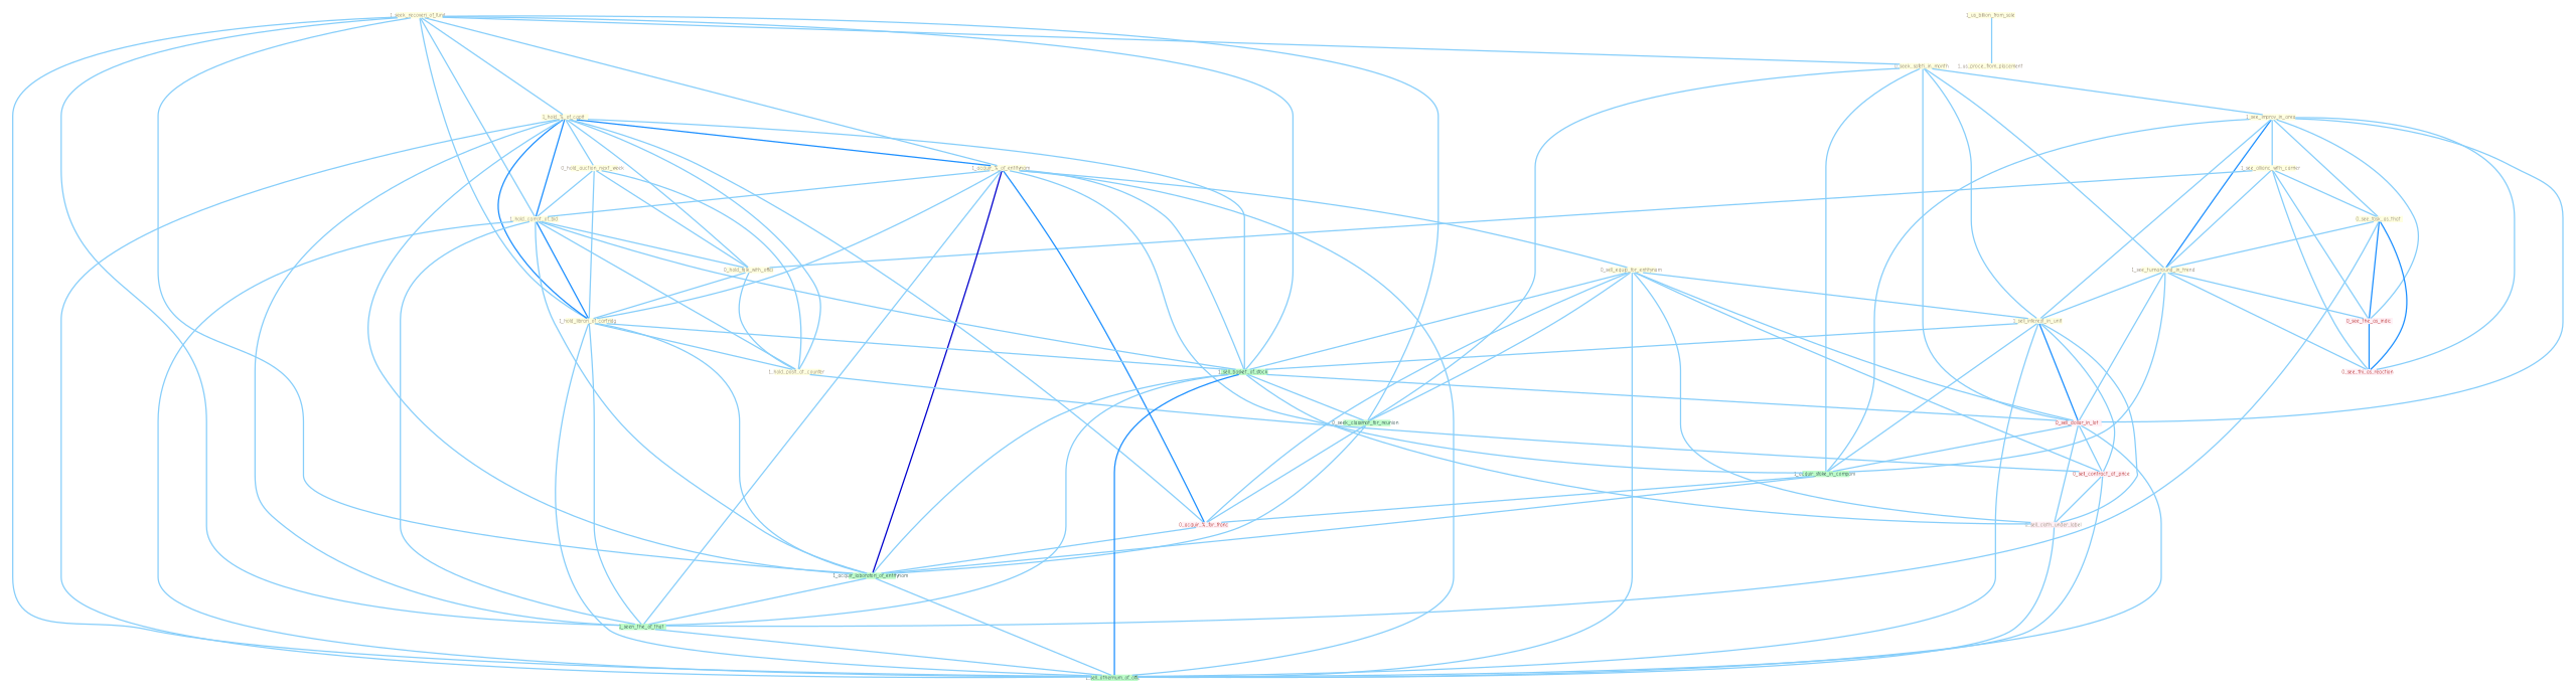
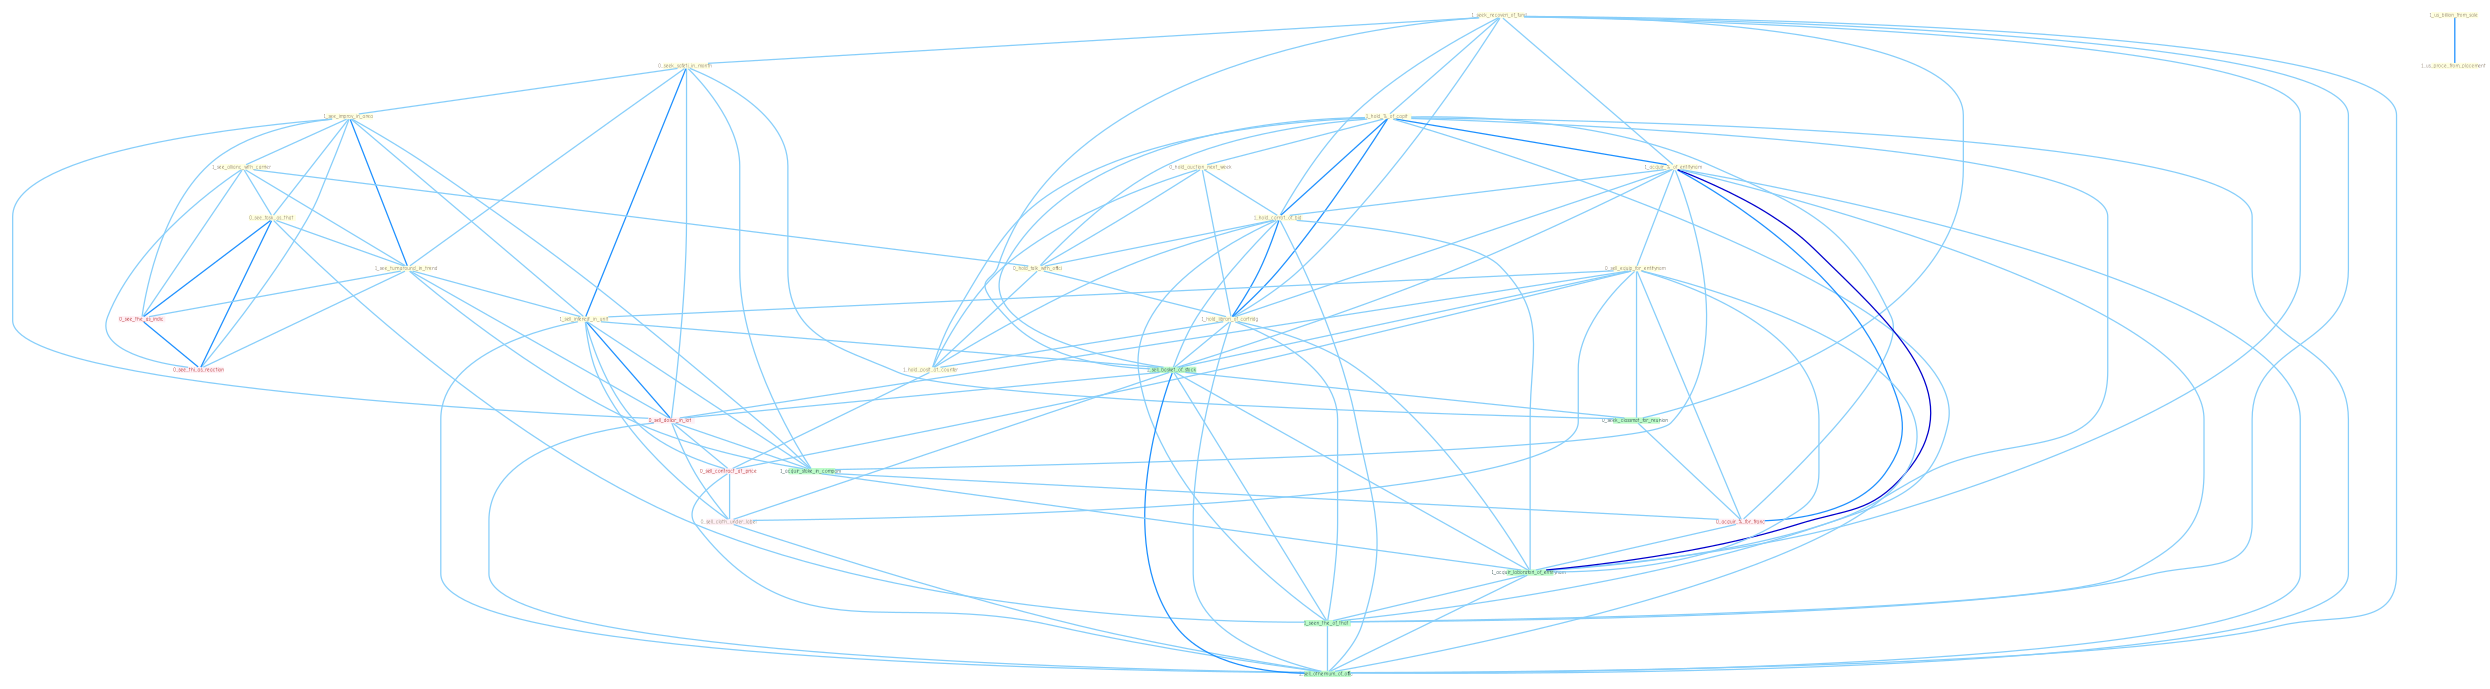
  graph {
    fontname="Comic Neue"
    node [color="#ffffe0" fixedsize=true fontcolor="#8b7d6b" fontname="Comic Neue" fontsize=4 shape=polygon style=filled]
    edge [color="#87cefa" fontname="Comic Neue" w=1]
    "1_seek_recoveri_of_fund " [height=.06 width=.5]
    "0_seek_safeti_in_month " [height=.06 width=.5]
    "1_see_improv_in_area " [height=.06 width=.5]
    "1_see_allianc_with_carrier " [height=.06 width=.5]
    "0_see_task_as_that " [height=.06 width=.5]
    "1_hold_%_of_capit " [height=.06 width=.5]
    "1_acquir_%_of_entitynam " [height=.06 width=.5]
    "1_see_turnaround_in_trend " [height=.06 width=.5]
    "0_hold_auction_next_week " [height=.06 width=.5]
    "1_hold_carrot_of_bid " [height=.06 width=.5]
    "0_sell_equip_for_entitynam " [height=.06 width=.5]
    "1_us_billion_from_sale " [height=.06 width=.5]
    "1_us_proce_from_placement " [height=.06 width=.5]
    "1_sell_interest_in_unit " [height=.06 width=.5]
    "0_hold_talk_with_offici " [height=.06 width=.5]
    "1_hold_librari_of_cartridg " [height=.06 width=.5]
    "1_hold_posit_at_counter " [height=.06 width=.5]
    "0_sell_dollar_in_lot " [color="#fff0f5" fontcolor="#b22222" height=.06 width=.5]
    n19 [color="#fff0f5" fontcolor="#b22222" height=.06 label="0_see_the_as_indic" width=.5]
    "0_acquir_%_for_franc " [color="#fff0f5" fontcolor="#b22222" height=.06 width=.5]
    "0_sell_contract_at_price " [color="#fff0f5" fontcolor="#b22222" height=.06 width=.5]
    "0_sell_cloth_under_label " [color="#fff0f5" height=.06 width=.5]
    "0_see_thi_as_reaction " [color="#fff0f5" fontcolor="#b22222" height=.06 width=.5]
    "0_seek_classmat_for_reunion " [color="#BDFCC9" fontcolor="#2f4f4f" height=.06 width=.5]
    "1_sell_basket_of_stock " [color="#BDFCC9" fontcolor="#2f4f4f" height=.06 width=.5]
    "1_acquir_laboratori_of_entitynam " [color="#BDFCC9" fontcolor="#2f4f4f" height=.06 width=.5]
    "1_seen_the_of_that " [color="#BDFCC9" fontcolor="#2f4f4f" height=.06 width=.5]
    "1_sell_othernum_of_offic " [color="#BDFCC9" fontcolor="#2f4f4f" height=.06 width=.5]
    "1_acquir_stake_in_compani " [color="#BDFCC9" fontcolor="#2f4f4f" height=.06 width=.5]
    subgraph sub_1 {
      "1_seek_recoveri_of_fund "
      "0_seek_safeti_in_month "
      "1_see_improv_in_area "
      "1_see_allianc_with_carrier "
      "0_see_task_as_that "
      "1_hold_%_of_capit "
      "1_acquir_%_of_entitynam "
      "1_see_turnaround_in_trend "
      "0_hold_auction_next_week "
      "1_hold_carrot_of_bid "
      "0_sell_equip_for_entitynam "
      "1_us_billion_from_sale "
      "1_us_proce_from_placement "
      "1_sell_interest_in_unit "
      "0_hold_talk_with_offici "
      "1_hold_librari_of_cartridg "
      "1_hold_posit_at_counter "
    }
    subgraph sub_2 {
      "0_sell_dollar_in_lot "
      n19
      "0_acquir_%_for_franc "
      "0_sell_contract_at_price "
      "0_sell_cloth_under_label "
      "0_see_thi_as_reaction "
    }
    "1_seek_recoveri_of_fund " -- "0_seek_safeti_in_month "
    "1_seek_recoveri_of_fund " -- "1_hold_%_of_capit "
    "1_seek_recoveri_of_fund " -- "1_acquir_%_of_entitynam "
    "1_seek_recoveri_of_fund " -- "1_hold_carrot_of_bid "
    "1_seek_recoveri_of_fund " -- "1_hold_librari_of_cartridg "
    "1_seek_recoveri_of_fund " -- "0_seek_classmat_for_reunion "
    "1_seek_recoveri_of_fund " -- "1_sell_basket_of_stock "
    "1_seek_recoveri_of_fund " -- "1_acquir_laboratori_of_entitynam "
    "1_seek_recoveri_of_fund " -- "1_seen_the_of_that "
    "1_seek_recoveri_of_fund " -- "1_sell_othernum_of_offic "
    "0_seek_safeti_in_month " -- "1_see_improv_in_area "
    "0_seek_safeti_in_month " -- "1_see_turnaround_in_trend "
-   "0_seek_safeti_in_month " -- "1_sell_interest_in_unit "
+   "0_seek_safeti_in_month " -- "1_sell_interest_in_unit " [color="#1e90ff"]
    "0_seek_safeti_in_month " -- "0_sell_dollar_in_lot "
    "0_seek_safeti_in_month " -- "0_seek_classmat_for_reunion "
    "0_seek_safeti_in_month " -- "1_acquir_stake_in_compani "
    "1_see_improv_in_area " -- "1_see_allianc_with_carrier "
    "1_see_improv_in_area " -- "0_see_task_as_that "
    "1_see_improv_in_area " -- "1_see_turnaround_in_trend " [color="#1e90ff" w=2]
    "1_see_improv_in_area " -- "1_sell_interest_in_unit "
    "1_see_improv_in_area " -- "0_sell_dollar_in_lot "
    "1_see_improv_in_area " -- n19
    "1_see_improv_in_area " -- "0_see_thi_as_reaction "
    "1_see_improv_in_area " -- "1_acquir_stake_in_compani "
    "1_see_allianc_with_carrier " -- "0_see_task_as_that "
    "1_see_allianc_with_carrier " -- "1_see_turnaround_in_trend "
    "1_see_allianc_with_carrier " -- "0_hold_talk_with_offici "
    "1_see_allianc_with_carrier " -- n19
    "1_see_allianc_with_carrier " -- "0_see_thi_as_reaction "
    "0_see_task_as_that " -- "1_see_turnaround_in_trend "
    "0_see_task_as_that " -- n19 [color="#1e90ff" w=2]
    "0_see_task_as_that " -- "0_see_thi_as_reaction " [color="#1e90ff" w=2]
    "0_see_task_as_that " -- "1_seen_the_of_that "
    "1_hold_%_of_capit " -- "1_acquir_%_of_entitynam " [color="#1e90ff" w=2]
    "1_hold_%_of_capit " -- "0_hold_auction_next_week "
    "1_hold_%_of_capit " -- "1_hold_carrot_of_bid " [color="#1e90ff" w=2]
    "1_hold_%_of_capit " -- "0_hold_talk_with_offici "
    "1_hold_%_of_capit " -- "1_hold_librari_of_cartridg " [color="#1e90ff" w=2]
    "1_hold_%_of_capit " -- "1_hold_posit_at_counter "
    "1_hold_%_of_capit " -- "0_acquir_%_for_franc "
    "1_hold_%_of_capit " -- "1_sell_basket_of_stock "
    "1_hold_%_of_capit " -- "1_acquir_laboratori_of_entitynam "
    "1_hold_%_of_capit " -- "1_seen_the_of_that "
    "1_hold_%_of_capit " -- "1_sell_othernum_of_offic "
    "1_acquir_%_of_entitynam " -- "1_hold_carrot_of_bid "
    "1_acquir_%_of_entitynam " -- "0_sell_equip_for_entitynam "
    "1_acquir_%_of_entitynam " -- "1_hold_librari_of_cartridg "
    "1_acquir_%_of_entitynam " -- "0_acquir_%_for_franc " [color="#1e90ff" w=2]
    "1_acquir_%_of_entitynam " -- "1_sell_basket_of_stock "
    "1_acquir_%_of_entitynam " -- "1_acquir_laboratori_of_entitynam " [color="#0000cd" w=3]
    "1_acquir_%_of_entitynam " -- "1_seen_the_of_that "
    "1_acquir_%_of_entitynam " -- "1_sell_othernum_of_offic "
    "1_acquir_%_of_entitynam " -- "1_acquir_stake_in_compani "
    "1_see_turnaround_in_trend " -- "1_sell_interest_in_unit "
    "1_see_turnaround_in_trend " -- "0_sell_dollar_in_lot "
    "1_see_turnaround_in_trend " -- n19
    "1_see_turnaround_in_trend " -- "0_see_thi_as_reaction "
    "1_see_turnaround_in_trend " -- "1_acquir_stake_in_compani "
    "0_hold_auction_next_week " -- "1_hold_carrot_of_bid "
    "0_hold_auction_next_week " -- "0_hold_talk_with_offici "
    "0_hold_auction_next_week " -- "1_hold_librari_of_cartridg "
    "0_hold_auction_next_week " -- "1_hold_posit_at_counter "
    "1_hold_carrot_of_bid " -- "0_hold_talk_with_offici "
    "1_hold_carrot_of_bid " -- "1_hold_librari_of_cartridg " [color="#1e90ff" w=2]
    "1_hold_carrot_of_bid " -- "1_hold_posit_at_counter "
    "1_hold_carrot_of_bid " -- "1_sell_basket_of_stock "
    "1_hold_carrot_of_bid " -- "1_acquir_laboratori_of_entitynam "
    "1_hold_carrot_of_bid " -- "1_seen_the_of_that "
    "1_hold_carrot_of_bid " -- "1_sell_othernum_of_offic "
    "0_sell_equip_for_entitynam " -- "1_sell_interest_in_unit "
    "0_sell_equip_for_entitynam " -- "0_sell_dollar_in_lot "
    "0_sell_equip_for_entitynam " -- "0_acquir_%_for_franc "
    "0_sell_equip_for_entitynam " -- "0_sell_contract_at_price "
    "0_sell_equip_for_entitynam " -- "0_sell_cloth_under_label "
    "0_sell_equip_for_entitynam " -- "0_seek_classmat_for_reunion "
    "0_sell_equip_for_entitynam " -- "1_sell_basket_of_stock "
-   "0_seek_classmat_for_reunion " -- "1_acquir_laboratori_of_entitynam "
+   "0_sell_equip_for_entitynam " -- "1_acquir_laboratori_of_entitynam "
    "0_sell_equip_for_entitynam " -- "1_sell_othernum_of_offic "
-   "1_us_billion_from_sale " -- "1_us_proce_from_placement " [w=2]
+   "1_us_billion_from_sale " -- "1_us_proce_from_placement " [color="#1e90ff" w=2]
    "1_sell_interest_in_unit " -- "0_sell_dollar_in_lot " [color="#1e90ff" w=2]
    "1_sell_interest_in_unit " -- "0_sell_contract_at_price "
    "1_sell_interest_in_unit " -- "0_sell_cloth_under_label "
    "1_sell_interest_in_unit " -- "1_sell_basket_of_stock "
    "1_sell_interest_in_unit " -- "1_sell_othernum_of_offic "
    "1_sell_interest_in_unit " -- "1_acquir_stake_in_compani "
    "0_hold_talk_with_offici " -- "1_hold_librari_of_cartridg "
    "0_hold_talk_with_offici " -- "1_hold_posit_at_counter "
    "1_hold_librari_of_cartridg " -- "1_hold_posit_at_counter "
    "1_hold_librari_of_cartridg " -- "1_sell_basket_of_stock "
    "1_hold_librari_of_cartridg " -- "1_acquir_laboratori_of_entitynam "
    "1_hold_librari_of_cartridg " -- "1_seen_the_of_that "
    "1_hold_librari_of_cartridg " -- "1_sell_othernum_of_offic "
    "1_hold_posit_at_counter " -- "0_sell_contract_at_price "
    "0_sell_dollar_in_lot " -- "0_sell_contract_at_price "
    "0_sell_dollar_in_lot " -- "0_sell_cloth_under_label "
    "0_sell_dollar_in_lot " -- "1_sell_othernum_of_offic "
    "0_sell_dollar_in_lot " -- "1_acquir_stake_in_compani "
    n19 -- "0_see_thi_as_reaction " [color="#1e90ff" w=2]
    "0_acquir_%_for_franc " -- "1_acquir_laboratori_of_entitynam "
    "0_sell_contract_at_price " -- "0_sell_cloth_under_label "
    "0_sell_contract_at_price " -- "1_sell_othernum_of_offic "
    "0_sell_cloth_under_label " -- "1_sell_othernum_of_offic "
    "0_seek_classmat_for_reunion " -- "0_acquir_%_for_franc "
    "1_sell_basket_of_stock " -- "0_sell_dollar_in_lot "
    "1_sell_basket_of_stock " -- "0_sell_cloth_under_label "
    "1_sell_basket_of_stock " -- "0_seek_classmat_for_reunion "
    "1_sell_basket_of_stock " -- "1_acquir_laboratori_of_entitynam "
    "1_sell_basket_of_stock " -- "1_seen_the_of_that "
    "1_sell_basket_of_stock " -- "1_sell_othernum_of_offic " [color="#1e90ff" w=2]
    "1_acquir_laboratori_of_entitynam " -- "1_seen_the_of_that "
    "1_acquir_laboratori_of_entitynam " -- "1_sell_othernum_of_offic "
    "1_seen_the_of_that " -- "1_sell_othernum_of_offic "
    "1_acquir_stake_in_compani " -- "0_acquir_%_for_franc "
    "1_acquir_stake_in_compani " -- "1_acquir_laboratori_of_entitynam "
  }
